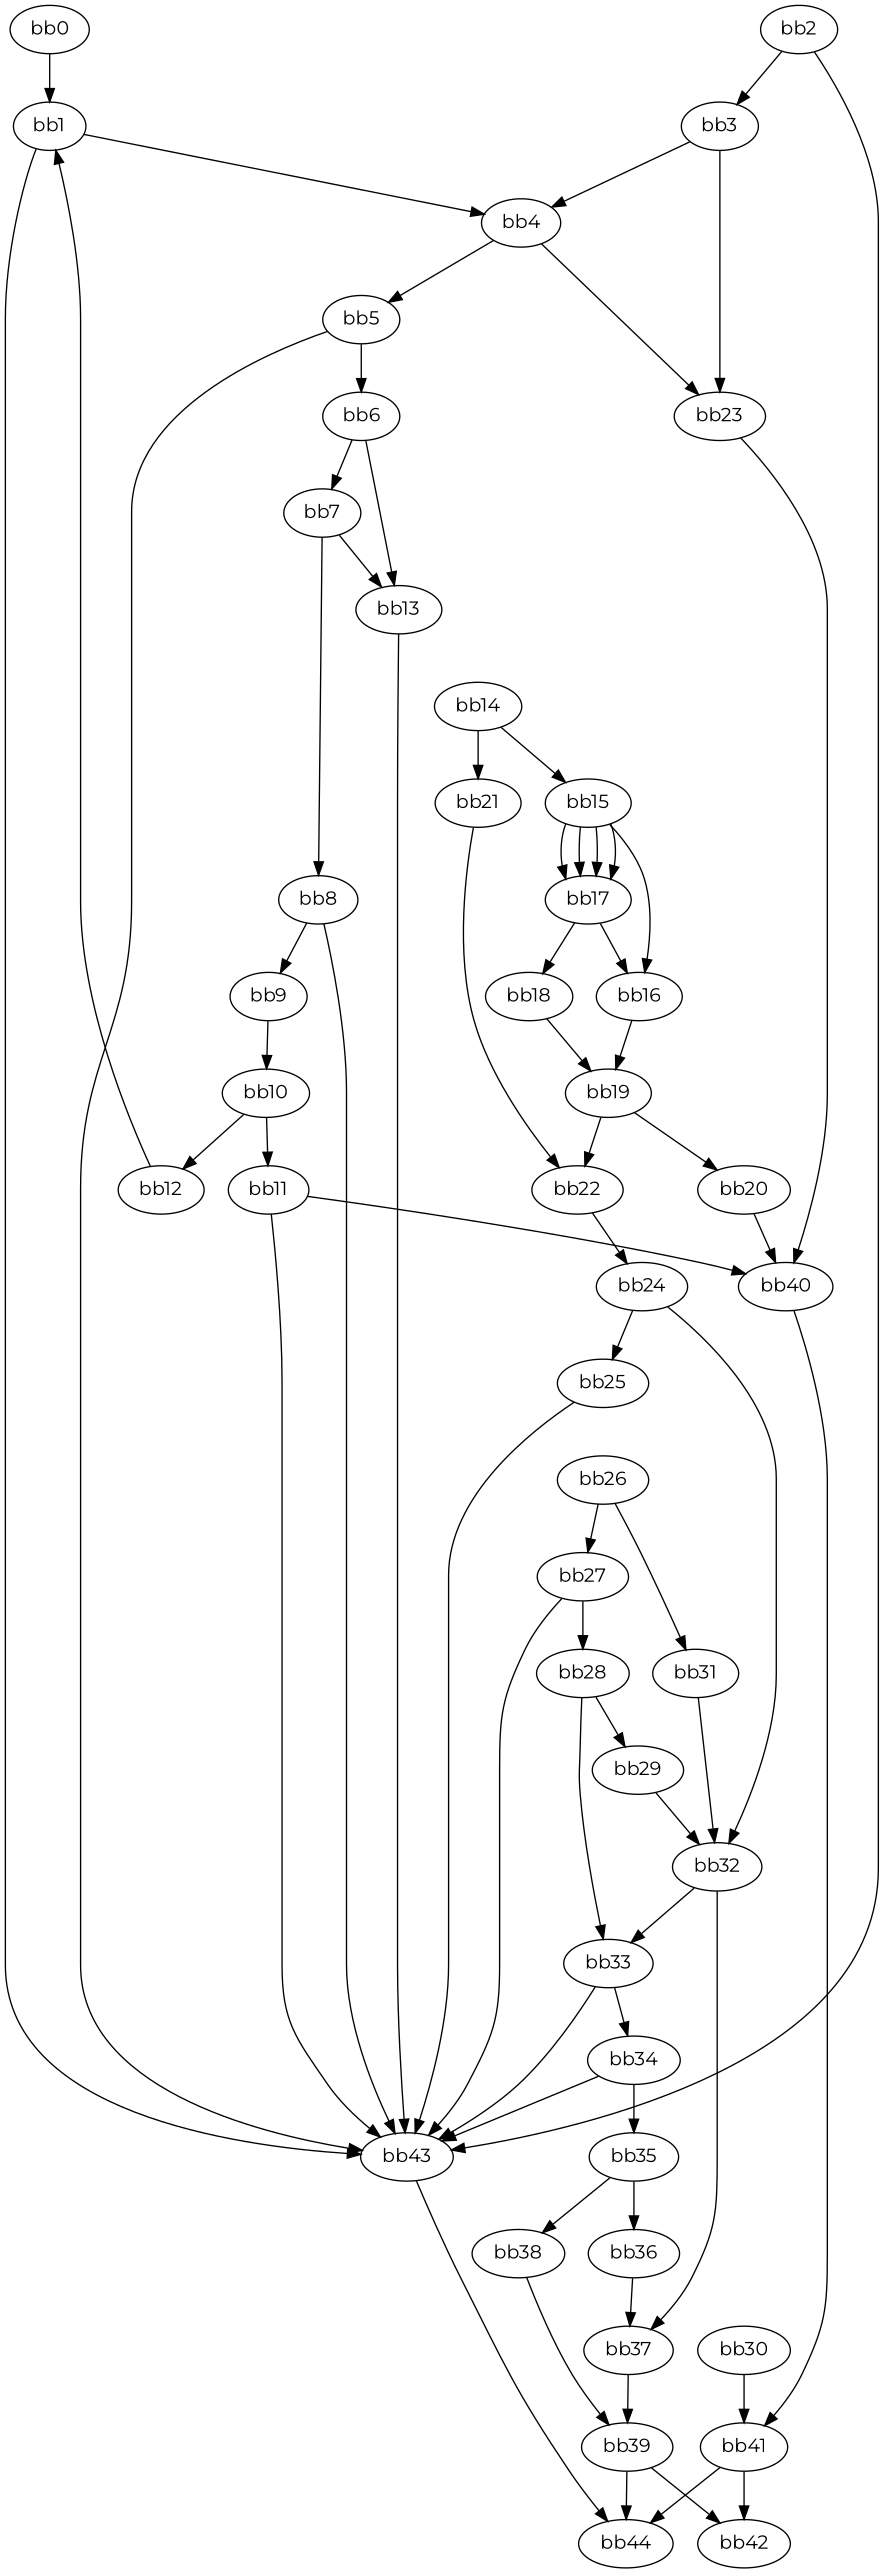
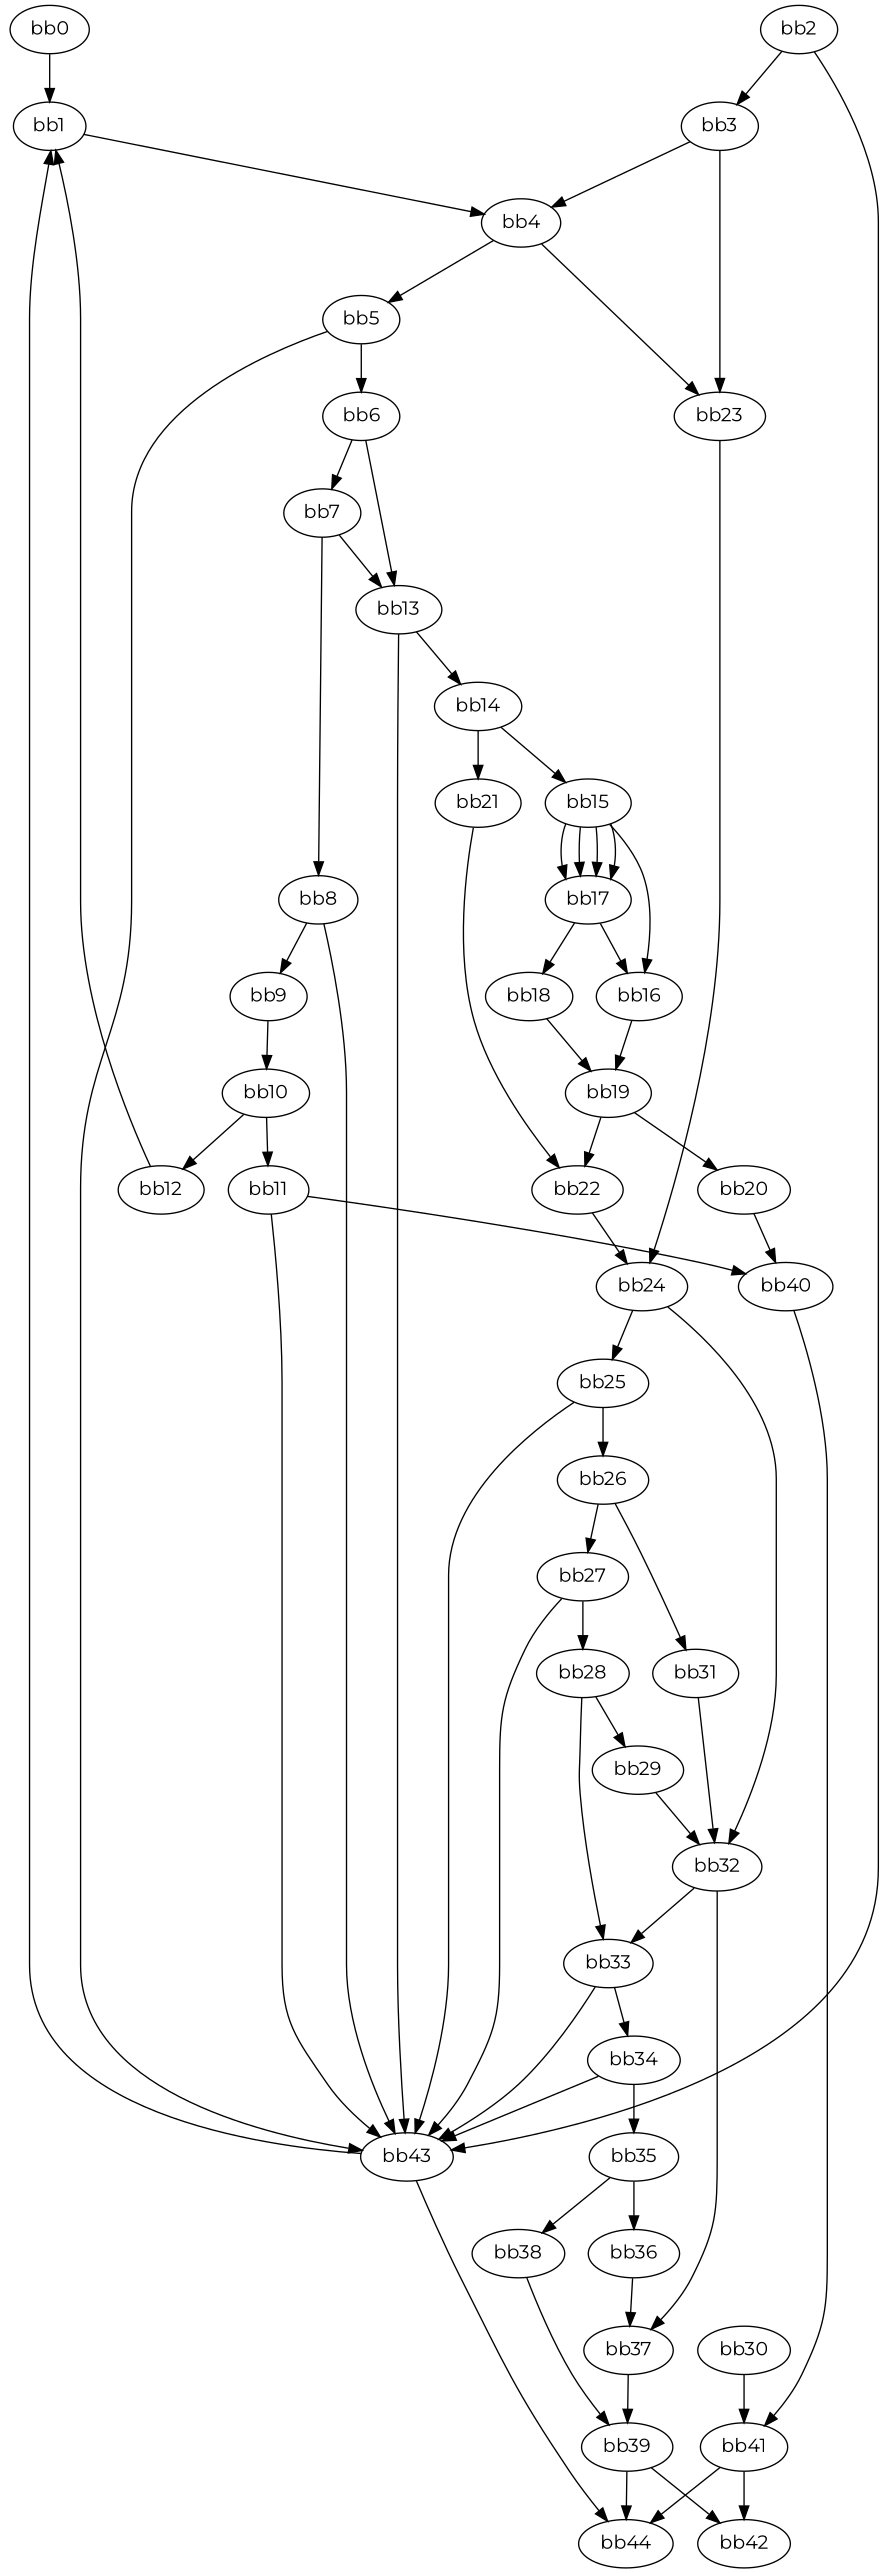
  digraph {
    fontname=Montserrat
    node [fontname=Montserrat]
    edge [fontname=Montserrat]
    n1 [label="bb0\l"]
    n2 [label="bb1\l"]
    n3 [label="bb43\l"]
    n4 [label="bb4\l"]
    n5 [label="bb2\l"]
    n6 [label="bb3\l"]
    n7 [label="bb44\l"]
    n8 [label="bb23\l"]
    n9 [label="bb5\l"]
    n10 [label="bb24\l"]
    n11 [label="bb6\l"]
    n12 [label="bb7\l"]
    n13 [label="bb13\l"]
    n14 [label="bb8\l"]
    n15 [label="bb14\l"]
    n16 [label="bb9\l"]
    n17 [label="bb10\l"]
    n18 [label="bb11\l"]
    n19 [label="bb12\l"]
    n20 [label="bb40\l"]
    n21 [label="bb41\l"]
    n22 [label="bb15\l"]
    n23 [label="bb21\l"]
    n24 [label="bb16\l"]
    n25 [label="bb17\l"]
    n26 [label="bb22\l"]
    n27 [label="bb19\l"]
    n28 [label="bb18\l"]
    n29 [label="bb20\l"]
    n30 [label="bb25\l"]
    n31 [label="bb32\l"]
    n32 [label="bb26\l"]
    n33 [label="bb33\l"]
    n34 [label="bb37\l"]
    n35 [label="bb27\l"]
    n36 [label="bb31\l"]
    n37 [label="bb28\l"]
    n38 [label="bb29\l"]
    n39 [label="bb30\l"]
    n40 [label="bb42\l"]
    n41 [label="bb34\l"]
    n42 [label="bb39\l"]
    n43 [label="bb35\l"]
    n44 [label="bb36\l"]
    n45 [label="bb38\l"]
    n1 -> n2
-   n2 -> n3
+   n3 -> n2
    n2 -> n4
    n3 -> n7
    n4 -> n8
    n4 -> n9
    n5 -> n3
    n5 -> n6
    n6 -> n4
    n6 -> n8
-   n8 -> n20
+   n8 -> n10
    n9 -> n3
    n9 -> n11
    n10 -> n30
    n10 -> n31
    n11 -> n12
    n11 -> n13
    n12 -> n13
    n12 -> n14
    n13 -> n3
+   n13 -> n15
    n14 -> n3
    n14 -> n16
    n15 -> n22
    n15 -> n23
    n16 -> n17
    n17 -> n18
    n17 -> n19
    n18 -> n3
    n18 -> n20
    n19 -> n2
    n20 -> n21
    n21 -> n7
    n21 -> n40
    n22 -> n24
    n22 -> n25
    n22 -> n25
    n22 -> n25
    n22 -> n25
    n23 -> n26
    n24 -> n27
    n25 -> n24
    n25 -> n28
    n26 -> n10
    n27 -> n26
    n27 -> n29
    n28 -> n27
    n29 -> n20
    n30 -> n3
+   n30 -> n32
    n31 -> n33
    n31 -> n34
    n32 -> n35
    n32 -> n36
    n33 -> n3
    n33 -> n41
    n34 -> n42
    n35 -> n3
    n35 -> n37
    n36 -> n31
    n37 -> n33
    n37 -> n38
    n38 -> n31
    n39 -> n21
    n41 -> n3
    n41 -> n43
    n42 -> n7
    n42 -> n40
    n43 -> n44
    n43 -> n45
    n44 -> n34
    n45 -> n42
  }
